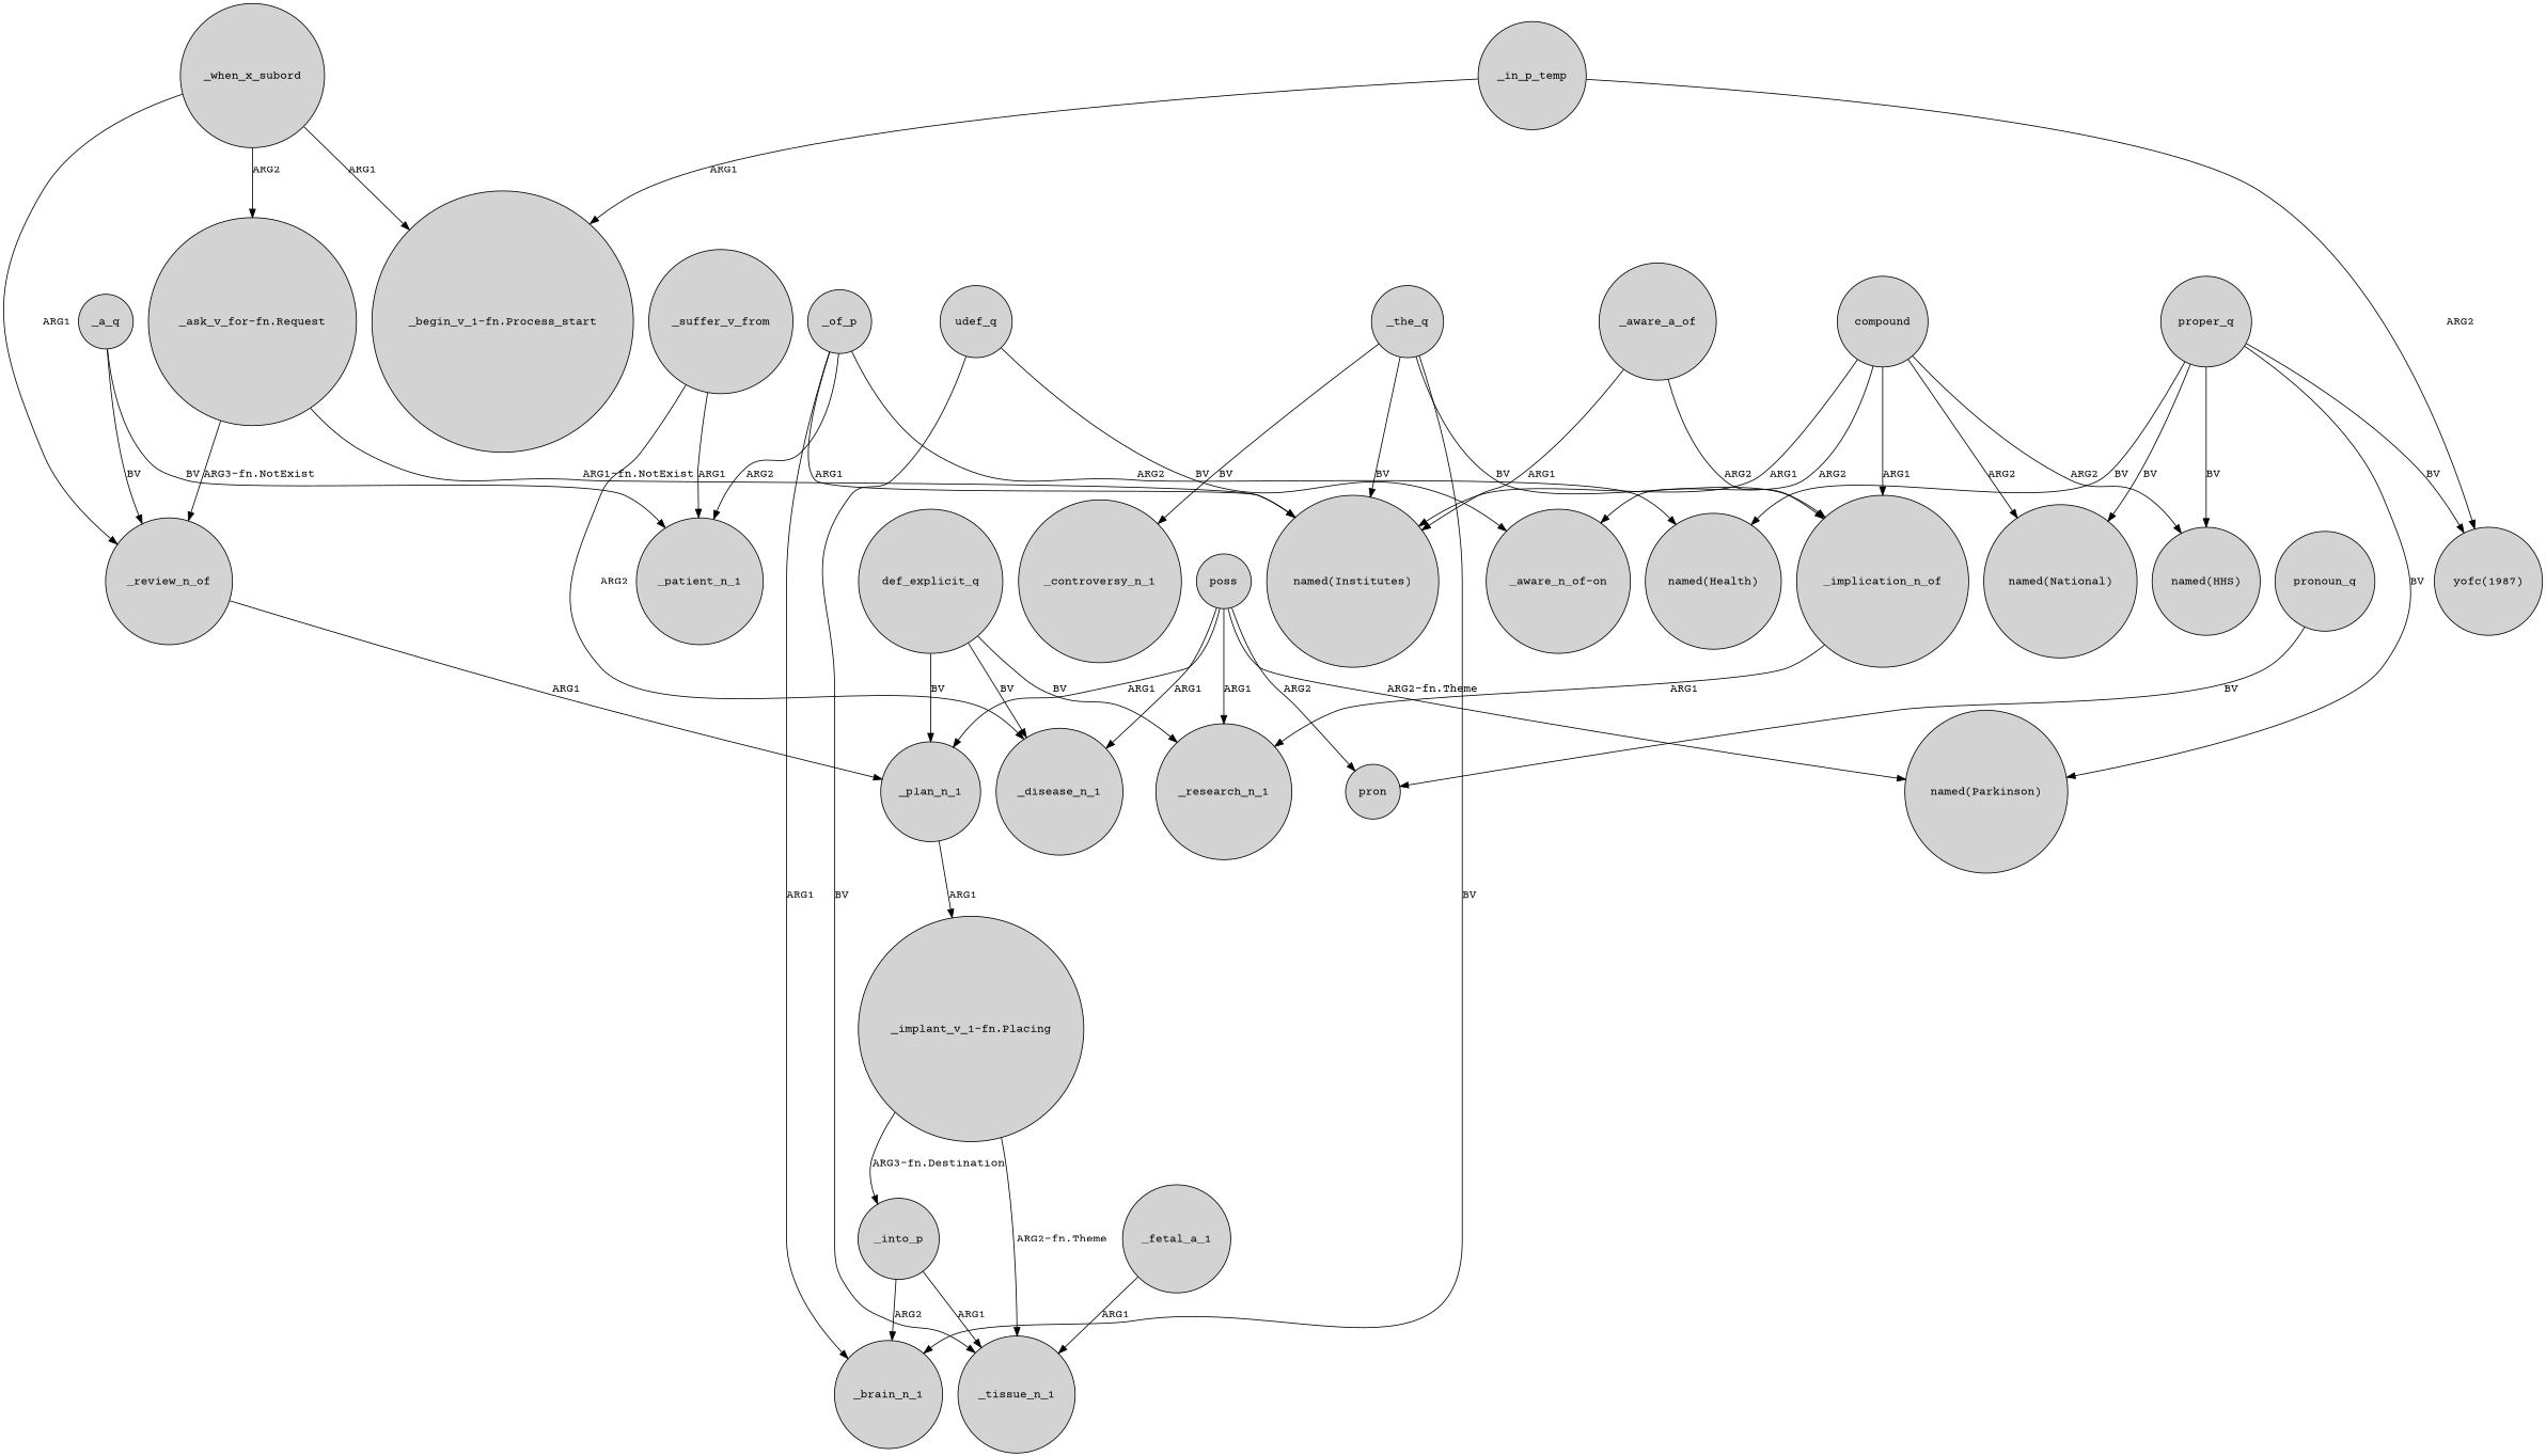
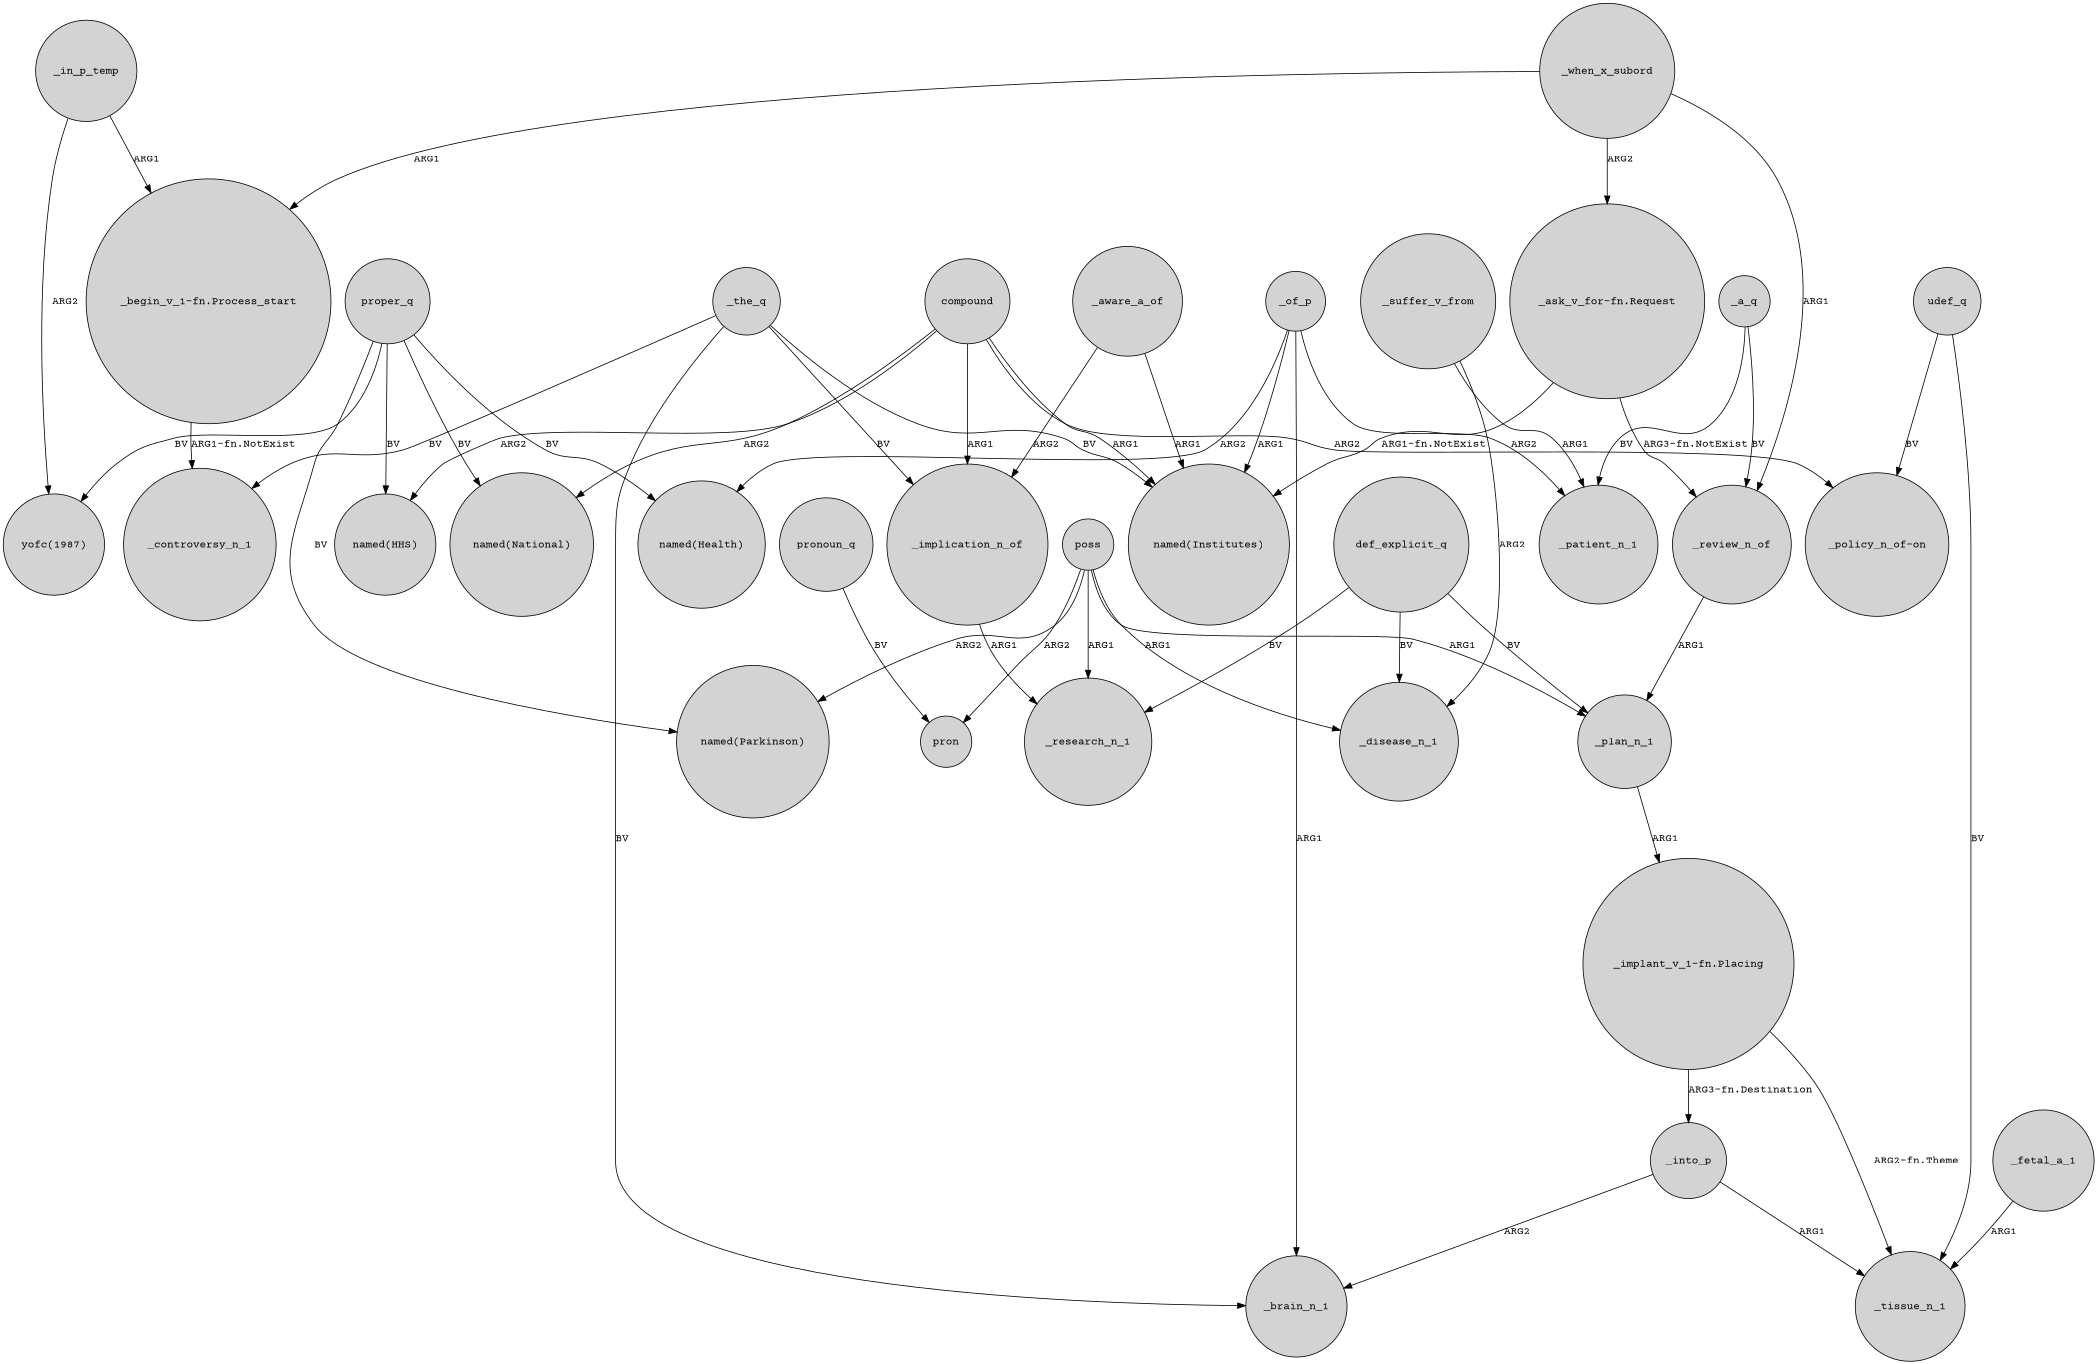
  digraph {
    fontname="Courier Prime"
    node [fontname="Courier Prime" shape=circle style=filled]
    edge [fontname="Courier Prime"]
    poss
    _plan_n_1
    pron
    _research_n_1
    _disease_n_1
    "named(Parkinson)"
    "_implant_v_1-fn.Placing"
    _tissue_n_1
    _into_p
    _in_p_temp
    "yofc(1987)"
    "_begin_v_1-fn.Process_start"
    _controversy_n_1
    compound
    _implication_n_of
    "named(Institutes)"
-   "_policy_n_of-on" [label="_aware_n_of-on"]
+   "_policy_n_of-on"
    "named(National)"
    "named(HHS)"
    _review_n_of
    _aware_a_of
    _a_q
    _patient_n_1
    _fetal_a_1
    def_explicit_q
    _the_q
    _brain_n_1
    proper_q
    "named(Health)"
    udef_q
    _of_p
    "_ask_v_for-fn.Request"
    pronoun_q
    _suffer_v_from
    _when_x_subord
    poss -> _plan_n_1 [label=ARG1]
    poss -> pron [label=ARG2]
    poss -> _research_n_1 [label=ARG1]
    poss -> _disease_n_1 [label=ARG1]
-   poss -> "named(Parkinson)" [label="ARG2-fn.Theme"]
+   poss -> "named(Parkinson)" [label=ARG2]
    _plan_n_1 -> "_implant_v_1-fn.Placing" [label=ARG1]
    "_implant_v_1-fn.Placing" -> _tissue_n_1 [label="ARG2-fn.Theme"]
    "_implant_v_1-fn.Placing" -> _into_p [label="ARG3-fn.Destination"]
    _into_p -> _tissue_n_1 [label=ARG1]
    _into_p -> _brain_n_1 [label=ARG2]
    _in_p_temp -> "yofc(1987)" [label=ARG2]
    _in_p_temp -> "_begin_v_1-fn.Process_start" [label=ARG1]
+   "_begin_v_1-fn.Process_start" -> _controversy_n_1 [label="ARG1-fn.NotExist"]
    compound -> _implication_n_of [label=ARG1]
    compound -> "named(Institutes)" [label=ARG1]
    compound -> "_policy_n_of-on" [label=ARG2]
    compound -> "named(National)" [label=ARG2]
    compound -> "named(HHS)" [label=ARG2]
    _implication_n_of -> _research_n_1 [label=ARG1]
    _review_n_of -> _plan_n_1 [label=ARG1]
    _aware_a_of -> _implication_n_of [label=ARG2]
    _aware_a_of -> "named(Institutes)" [label=ARG1]
    _a_q -> _review_n_of [label=BV]
    _a_q -> _patient_n_1 [label=BV]
    _fetal_a_1 -> _tissue_n_1 [label=ARG1]
    def_explicit_q -> _plan_n_1 [label=BV]
    def_explicit_q -> _research_n_1 [label=BV]
    def_explicit_q -> _disease_n_1 [label=BV]
    _the_q -> _controversy_n_1 [label=BV]
    _the_q -> _implication_n_of [label=BV]
    _the_q -> "named(Institutes)" [label=BV]
    _the_q -> _brain_n_1 [label=BV]
    proper_q -> "named(Parkinson)" [label=BV]
    proper_q -> "yofc(1987)" [label=BV]
    proper_q -> "named(National)" [label=BV]
    proper_q -> "named(HHS)" [label=BV]
    proper_q -> "named(Health)" [label=BV]
    udef_q -> _tissue_n_1 [label=BV]
    udef_q -> "_policy_n_of-on" [label=BV]
    _of_p -> "named(Institutes)" [label=ARG1]
    _of_p -> _patient_n_1 [label=ARG2]
    _of_p -> _brain_n_1 [label=ARG1]
    _of_p -> "named(Health)" [label=ARG2]
    "_ask_v_for-fn.Request" -> "named(Institutes)" [label="ARG1-fn.NotExist"]
    "_ask_v_for-fn.Request" -> _review_n_of [label="ARG3-fn.NotExist"]
    pronoun_q -> pron [label=BV]
    _suffer_v_from -> _disease_n_1 [label=ARG2]
    _suffer_v_from -> _patient_n_1 [label=ARG1]
    _when_x_subord -> "_begin_v_1-fn.Process_start" [label=ARG1]
    _when_x_subord -> _review_n_of [label=ARG1]
    _when_x_subord -> "_ask_v_for-fn.Request" [label=ARG2]
  }
